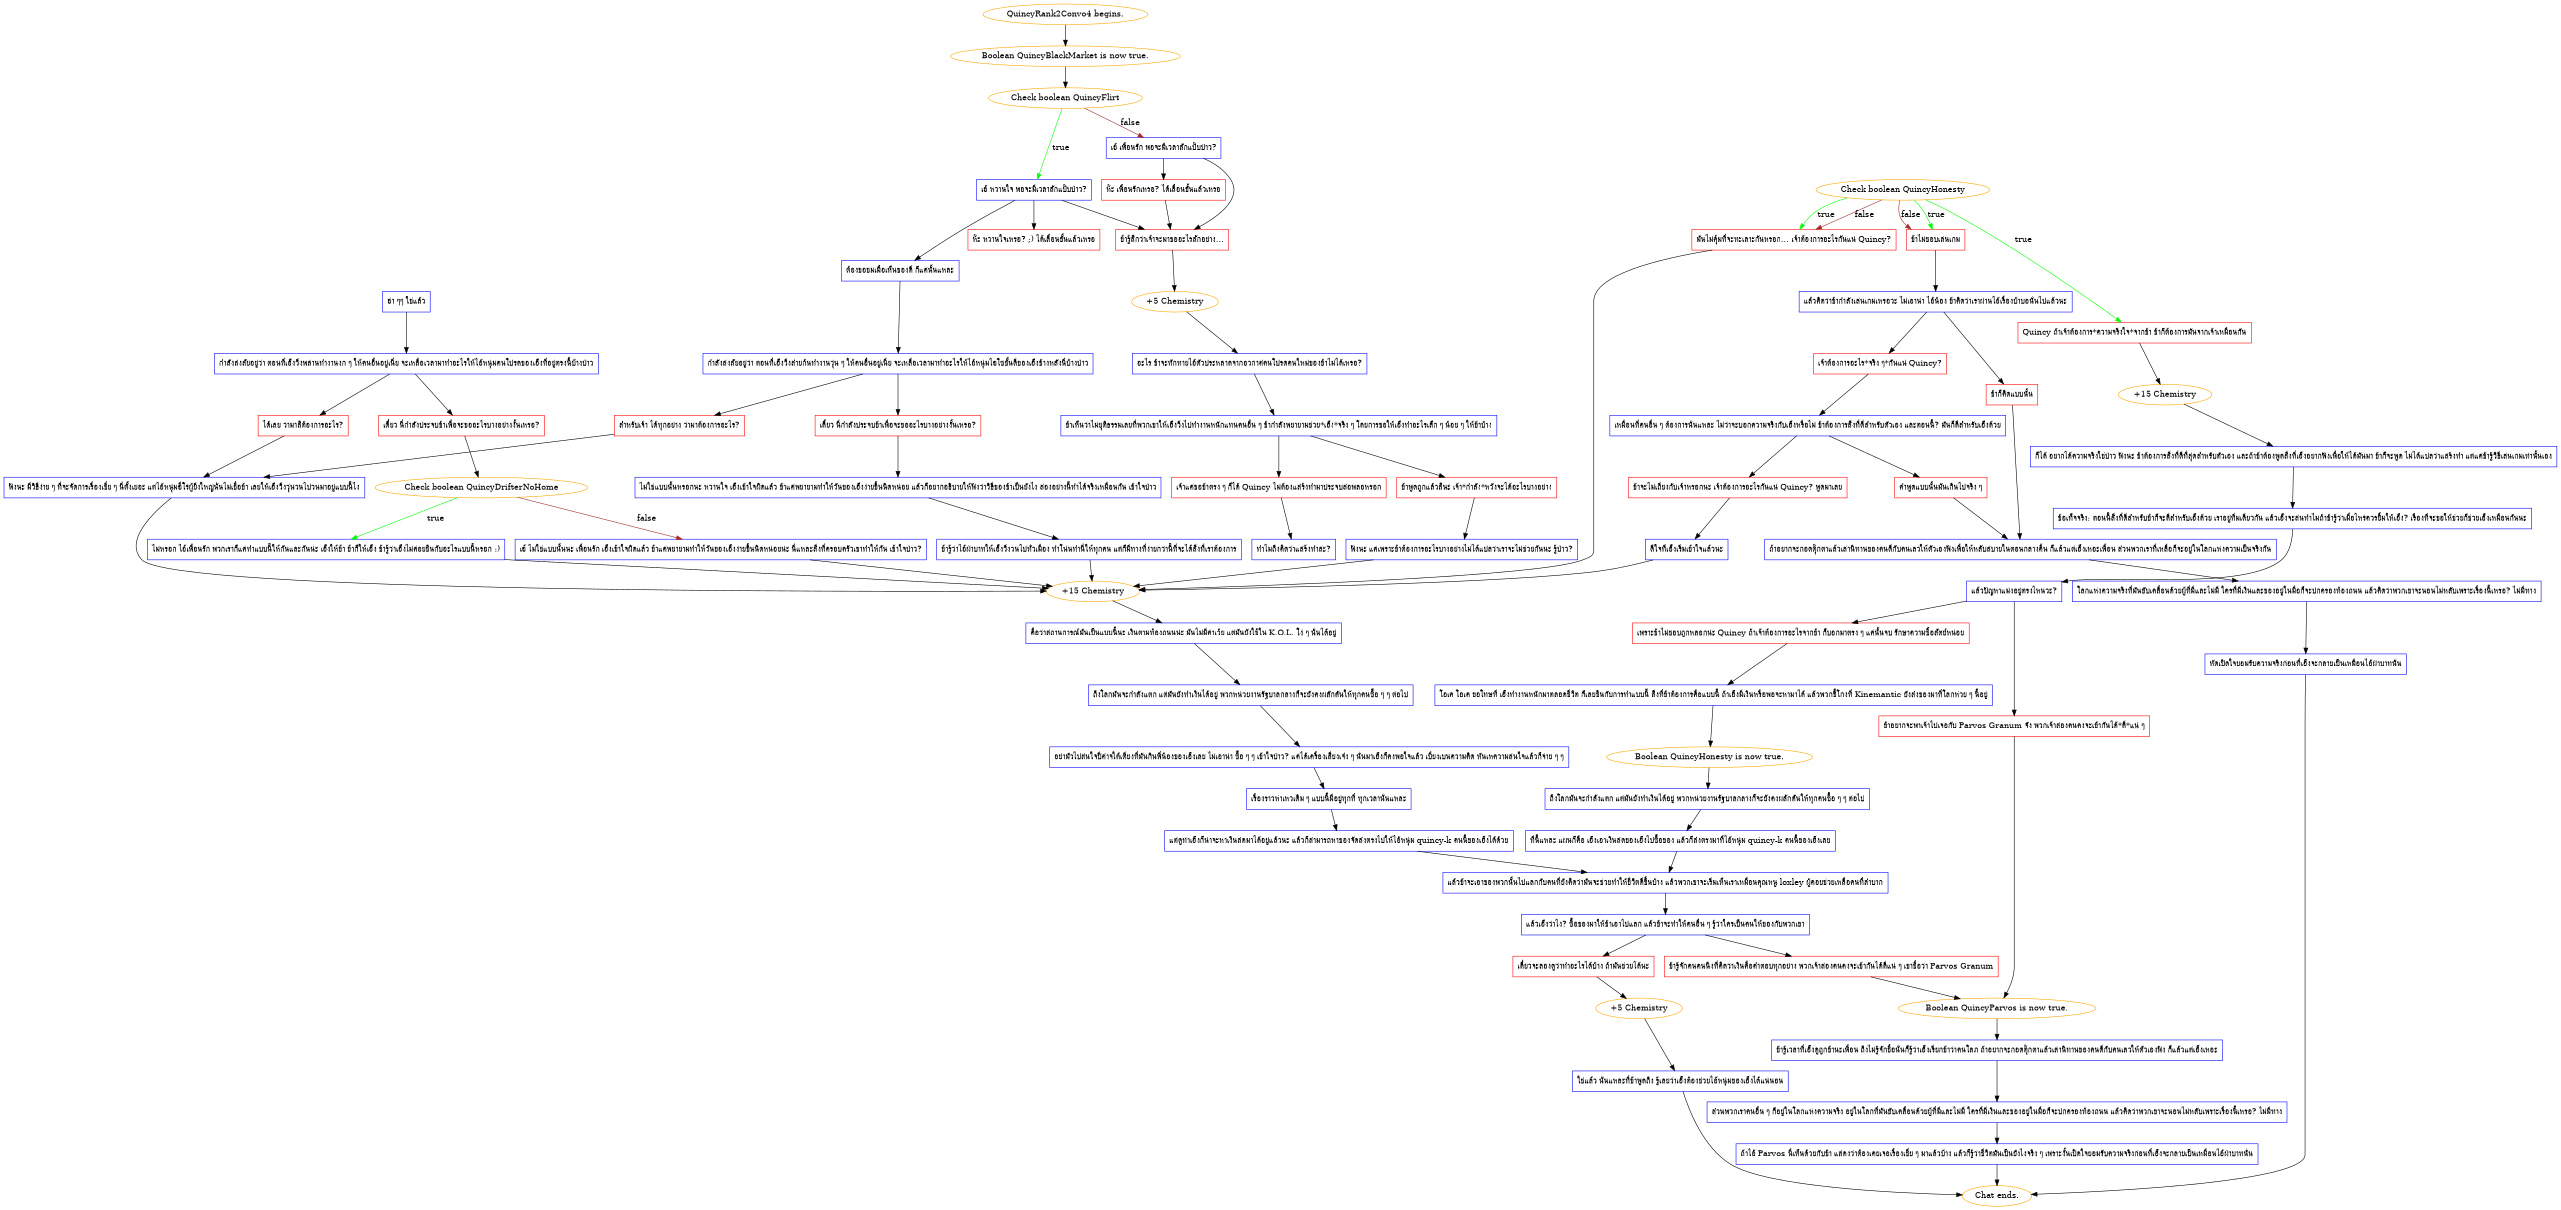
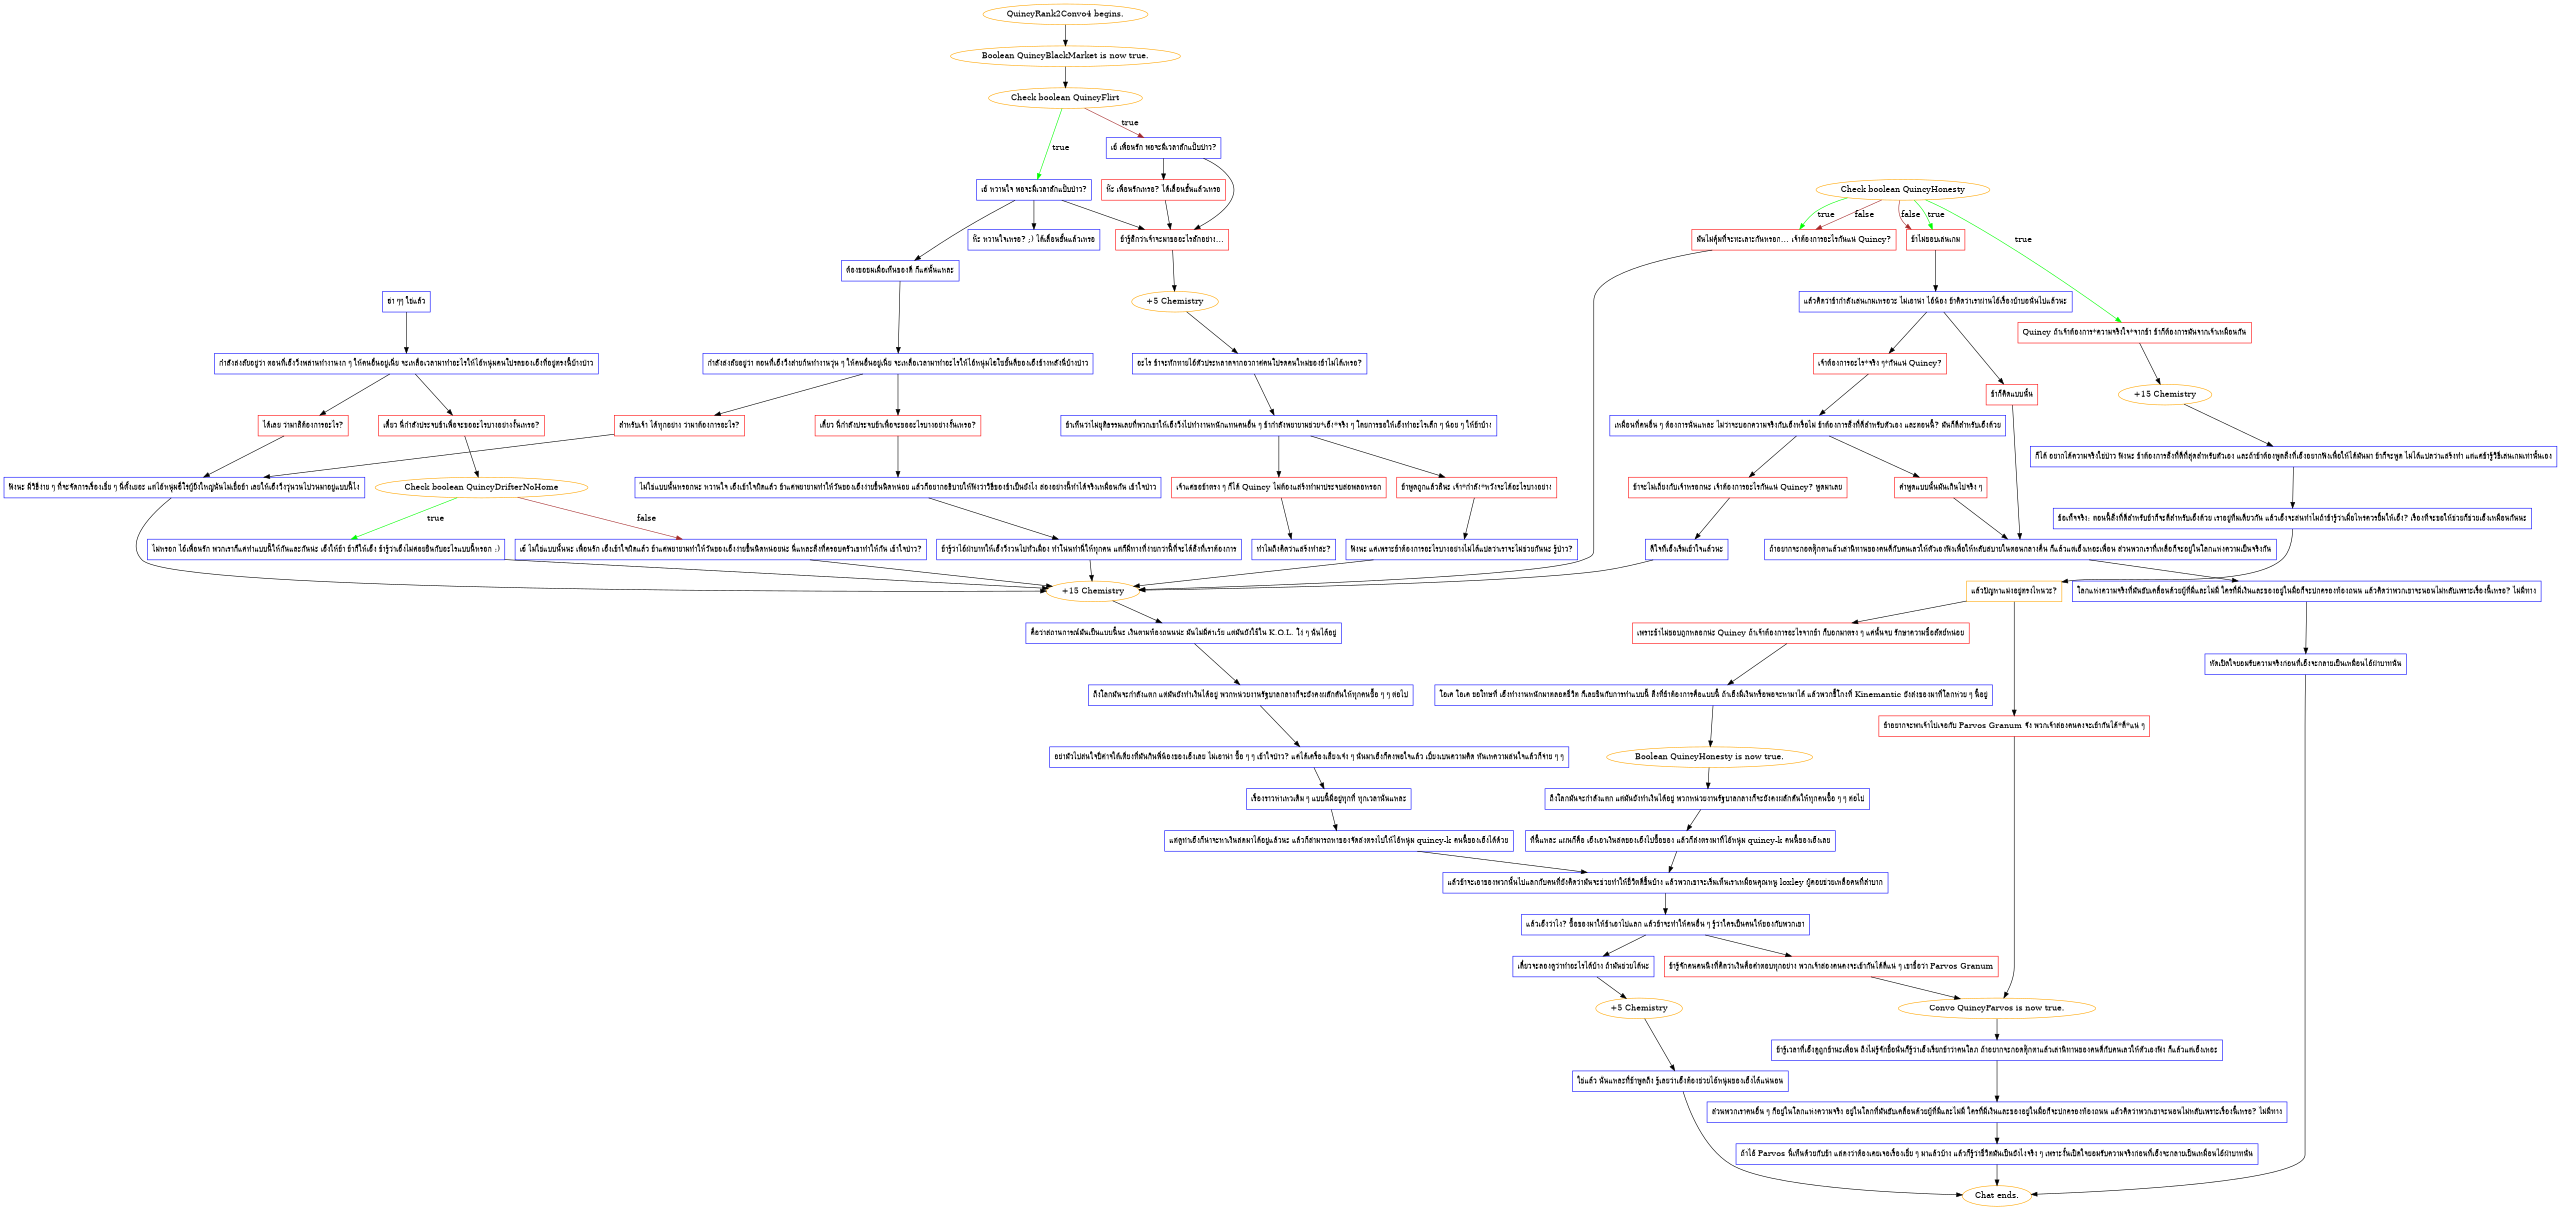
  digraph {
    fontname="DejaVu Serif"
    node [color=blue fontname="DejaVu Serif" shape=box]
    edge [fontname="DejaVu Serif"]
    "QuincyRank2Convo4 begins." [color=orange shape=""]
    n2 [color=orange label="Boolean QuincyBlackMarket is now true." shape=""]
    n3 [color=orange label="Check boolean QuincyFlirt" shape=""]
    n4 [label="เฮ้ หวานใจ พอจะมีเวลาสักแป๊บป่าว?"]
    n5 [label="เฮ้ เพื่อนรัก พอจะมีเวลาสักแป๊บป่าว?"]
-   n6 [color=red label="ห๊ะ หวานใจเหรอ? ;) ได้เลื่อนขั้นแล้วเหรอ"]
+   n6 [label="ห๊ะ หวานใจเหรอ? ;) ได้เลื่อนขั้นแล้วเหรอ"]
    n7 [color=red label="ข้ารู้สึกว่าเจ้าจะมาขออะไรสักอย่าง…"]
    n8 [label="ต้องขอชมเมื่อเห็นของดี ก็แค่นั้นแหละ"]
    n9 [color=red label="ห๊ะ เพื่อนรักเหรอ? ได้เลื่อนขั้นแล้วเหรอ"]
    n10 [color=orange label="+5 Chemistry" shape=""]
    n11 [label="กำลังสงสัยอยู่ว่า ตอนที่เอ็งวิ่งส่ายก้นทำงานวุ่น ๆ ให้คนอื่นอยู่เนี่ย จะเหลือเวลามาทำอะไรให้ไอ้หนุ่มไฮโซชั้นดีของเอ็งข้างหลังนี่บ้างป่าว"]
    n12 [label="อะไร ข้าจะทักทายไอ้ตัวประหลาดจากอวกาศคนโปรดคนใหม่ของข้าไม่ได้เหรอ?"]
    n13 [label="ฮ่า ๆๆ ใช่แล้ว"]
    n14 [label="กำลังสงสัยอยู่ว่า ตอนที่เอ็งวิ่งพล่านทำงานงก ๆ ให้คนอื่นอยู่เนี่ย จะเหลือเวลามาทำอะไรให้ไอ้หนุ่มคนโปรดของเอ็งที่อยู่ตรงนี้บ้างป่าว"]
    n15 [color=red label="สำหรับเจ้า ได้ทุกอย่าง ว่ามาต้องการอะไร?"]
    n16 [color=red label="เดี๋ยว นี่กำลังประจบข้าเพื่อจะขออะไรบางอย่างงั้นเหรอ?"]
    n17 [label="ข้าเห็นว่าไม่ยุติธรรมเลยที่พวกเขาให้เอ็งวิ่งไปทำงานหนักแทนคนอื่น ๆ ข้ากำลังพยายามช่วย*เอ็ง*จริง ๆ โดยการขอให้เอ็งทำอะไรเล็ก ๆ น้อย ๆ ให้ข้าบ้าง"]
    n18 [color=red label="ได้เลย ว่ามาสิต้องการอะไร?"]
    n19 [color=red label="เดี๋ยว นี่กำลังประจบข้าเพื่อจะขออะไรบางอย่างงั้นเหรอ?"]
    n20 [label="ฟังนะ มีวิธีง่าย ๆ ที่จะจัดการเรื่องเชี่ย ๆ นี่ตั้งเยอะ แต่ไอ้หนุ่มฮีโร่ผู้ยิ่งใหญ่นั่นไม่เชื่อข้า เลยให้เอ็งวิ่งวุ่นวนไปวนมาอยู่แบบนี้ไง"]
    n21 [label="ไม่ใช่แบบนั้นหรอกนะ หวานใจ เอ็งเข้าใจผิดแล้ว ข้าแค่พยายามทำให้วันของเอ็งง่ายขึ้นนิดหน่อย แล้วก็อยากอธิบายให้ฟังว่าวิธีของข้าเป็นยังไง สองอย่างนี้ทำได้จริงเหมือนกัน เข้าใจป่าว"]
    n22 [color=red label="ข้าพูดถูกแล้วสินะ เจ้า*กำลัง*หวังจะได้อะไรบางอย่าง"]
    n23 [color=red label="เจ้าแค่ขอข้าตรง ๆ ก็ได้ Quincy ไม่ต้องแสร้งทำมาประจบสอพลอหรอก"]
    n24 [color=orange label="Check boolean QuincyDrifterNoHome" shape=""]
    n25 [color=orange label="+15 Chemistry" shape=""]
    n26 [label="ข้ารู้ว่าไอ้ฝ่าบาทให้เอ็งวิ่งวนไปทั่วเมือง ทำโน่นทำนี่ให้ทุกคน แต่ก็มีทางที่ง่ายกว่านี้ที่จะได้สิ่งที่เราต้องการ"]
    n27 [label="ฟังนะ แค่เพราะข้าต้องการอะไรบางอย่างไม่ได้แปลว่าเราจะไม่ช่วยกันนะ รู้ป่าว?"]
    n28 [label="ทำไมถึงคิดว่าแสร้งทำล่ะ?"]
    n29 [label="ไม่หรอก ไอ้เพื่อนรัก พวกเราก็แค่ทำแบบนี้ให้กันและกันน่ะ เอ็งให้ข้า ข้าก็ให้เอ็ง ข้ารู้ว่าเอ็งไม่ค่อยชินกับอะไรแบบนี้หรอก :)"]
    n30 [label="เฮ้ ไม่ใช่แบบนั้นนะ เพื่อนรัก เอ็งเข้าใจผิดแล้ว ข้าแค่พยายามทำให้วันของเอ็งง่ายขึ้นนิดหน่อยน่ะ นี่แหละสิ่งที่ครอบครัวเขาทำให้กัน เข้าใจป่าว?"]
    n31 [label="คือว่าสถานการณ์มันเป็นแบบนี้นะ เงินตามท้องถนนน่ะ มันไม่มีค่าเว้ย แต่มันยังใช้ใน K.O.L. โง่ ๆ นั่นได้อยู่"]
    n32 [label="ถึงโลกมันจะกำลังแตก แต่มันยังทำเงินได้อยู่ พวกหน่วยงานรัฐบาลกลางก็จะยังคงผลักดันให้ทุกคนซื้อ ๆ ๆ ต่อไป"]
    n33 [color=orange label="Check boolean QuincyHonesty" shape=""]
    n34 [color=red label="Quincy ถ้าเจ้าต้องการ*ความจริงใจ*จากข้า ข้าก็ต้องการมันจากเจ้าเหมือนกัน"]
    n35 [color=red label="ข้าไม่ชอบเล่นเกม"]
    n36 [color=red label="มันไม่คุ้มที่จะทะเลาะกันหรอก… เจ้าต้องการอะไรกันแน่ Quincy?"]
    n37 [label="อย่ามัวไปสนใจปีศาจใต้เตียงที่มันกินพี่น้องของเอ็งเลย ไม่เอาน่า ซื้อ ๆ ๆ เข้าใจป่าว? แค่ได้เครื่องเสียงเจ๋ง ๆ นั่นมาเอ็งก็คงพอใจแล้ว เบี่ยงเบนความคิด หันเหความสนใจแล้วก็จ่าย ๆ ๆ"]
    n38 [color=orange label="+15 Chemistry" shape=""]
    n39 [label="แล้วคิดว่าข้ากำลังเล่นเกมเหรอวะ ไม่เอาน่า ไอ้น้อง ข้าคิดว่าเราผ่านไอ้เรื่องบ้าบอนั่นไปแล้วนะ"]
    n40 [label="เรื่องราวห่าเหวเดิม ๆ แบบนี้มีอยู่ทุกที่ ทุกเวลานั่นแหละ"]
    n41 [label="ก็ได้ อยากได้ความจริงใช่ป่าว ฟังนะ ข้าต้องการสิ่งที่ดีที่สุดสำหรับตัวเอง และถ้าข้าต้องพูดสิ่งที่เอ็งอยากฟังเพื่อให้ได้มันมา ข้าก็จะพูด ไม่ได้แปลว่าแสร้งทำ แต่แค่ข้ารู้วิธีเล่นเกมเท่านั้นเอง"]
    n42 [color=red label="ข้าก็คิดแบบนั้น"]
    n43 [color=red label="เจ้าต้องการอะไร*จริง ๆ*กันแน่ Quincy?"]
    n44 [label="แต่ดูท่าเอ็งก็น่าจะหาเงินสดมาได้อยู่แล้วนะ แล้วก็สามารถหาของจัดส่งตรงไปให้ไอ้หนุ่ม quincy-k คนนี้ของเอ็งได้ด้วย"]
    n45 [label="ข้อเท็จจริง: ตอนนี้สิ่งที่ดีสำหรับข้าก็จะดีสำหรับเอ็งด้วย เราอยู่ทีมเดียวกัน แล้วเอ็งจะสนทำไมถ้าข้ารู้ว่าเมื่อไหร่ควรยิ้มให้เอ็ง? เรื่องที่จะขอให้ช่วยก็ช่วยเอ็งเหมือนกันนะ"]
    n46 [label="ถ้าอยากจะกอดตุ๊กตาแล้วเล่านิทานของคนดีกับคนเลวให้ตัวเองฟังเพื่อให้หลับสบายในตอนกลางคืน ก็แล้วแต่เอ็งเหอะเพื่อน ส่วนพวกเราที่เหลือก็จะอยู่ในโลกแห่งความเป็นจริงกัน"]
    n47 [label="เหมือนที่คนอื่น ๆ ต้องการนั่นแหละ ไม่ว่าจะบอกความจริงกับเอ็งหรือไม่ ข้าต้องการสิ่งที่ดีสำหรับตัวเอง และตอนนี้? มันก็ดีสำหรับเอ็งด้วย"]
    n48 [label="แล้วข้าจะเอาของพวกนั้นไปแลกกับคนที่ยังคิดว่ามันจะช่วยทำให้ชีวิตดีขึ้นบ้าง แล้วพวกเขาจะเริ่มเห็นเราเหมือนคุณหนู loxley ผู้คอยช่วยเหลือคนที่ลำบาก"]
-   n49 [label="แล้วปัญหาแม่งอยู่ตรงไหนวะ?"]
+   n49 [color=orange label="แล้วปัญหาแม่งอยู่ตรงไหนวะ?"]
    n50 [label="โลกแห่งความจริงที่มันขับเคลื่อนด้วยผู้ที่มีและไม่มี ใครที่มีเงินและของอยู่ในมือก็จะปกครองท้องถนน แล้วคิดว่าพวกเขาจะนอนไม่หลับเพราะเรื่องนี้เหรอ? ไม่มีทาง"]
    n51 [color=red label="คำพูดแบบนั้นมันเกินไปจริง ๆ"]
    n52 [color=red label="ข้าจะไม่เถียงกับเจ้าหรอกนะ เจ้าต้องการอะไรกันแน่ Quincy? พูดมาเลย"]
    n53 [label="แล้วเอ็งว่าไง? ซื้อของมาให้ข้าเอาไปแลก แล้วข้าจะทำให้คนอื่น ๆ รู้ว่าใครเป็นคนให้ของกับพวกเขา"]
    n54 [color=red label="ข้าอยากจะพาเจ้าไปเจอกับ Parvos Granum จัง พวกเจ้าสองคนคงจะเข้ากันได้*ดี*แน่ ๆ"]
    n55 [color=red label="เพราะข้าไม่ชอบถูกหลอกน่ะ Quincy ถ้าเจ้าต้องการอะไรจากข้า ก็บอกมาตรง ๆ แค่นั้นจบ รักษาความซื่อสัตย์หน่อย"]
    n56 [label="หัดเปิดใจยอมรับความจริงก่อนที่เอ็งจะกลายเป็นเหมือนไอ้ฝ่าบาทนั่น"]
    n57 [label="ดีใจที่เอ็งเริ่มเข้าใจแล้วนะ"]
-   n58 [color=red label="เดี๋ยวจะลองดูว่าทำอะไรได้บ้าง ถ้ามันช่วยได้นะ"]
+   n58 [label="เดี๋ยวจะลองดูว่าทำอะไรได้บ้าง ถ้ามันช่วยได้นะ"]
    n59 [color=red label="ข้ารู้จักคนคนนึงที่คิดว่าเงินคือคำตอบทุกอย่าง พวกเจ้าสองคนคงจะเข้ากันได้ดีแน่ ๆ เขาชื่อว่า Parvos Granum"]
-   n60 [color=orange label="Boolean QuincyParvos is now true." shape=""]
+   n60 [color=orange label="Convo QuincyParvos is now true." shape=""]
    n61 [label="โอเค โอเค ขอโทษที เอ็งทำงานหนักมาตลอดชีวิต ก็เลยชินกับการทำแบบนี้ สิ่งที่ข้าต้องการคือแบบนี้ ถ้าเอ็งมีเงินหรือพอจะหามาได้ แล้วพวกขี้โกงที่ Kinemantic ยังส่งของมาที่โลกห่วย ๆ นี้อยู่"]
    "Chat ends." [color=orange shape=""]
    n63 [color=orange label="+5 Chemistry" shape=""]
    n64 [label="ข้ารู้เวลาที่เอ็งดูถูกข้านะเพื่อน ถึงไม่รู้จักชื่อนั่นก็รู้ว่าเอ็งเรียกข้าว่าคนโลภ ถ้าอยากจะกอดตุ๊กตาแล้วเล่านิทานของคนดีกับคนเลวให้ตัวเองฟัง ก็แล้วแต่เอ็งเหอะ"]
    n65 [color=orange label="Boolean QuincyHonesty is now true." shape=""]
    n66 [label="ใช่แล้ว นั่นแหละที่ข้าพูดถึง รู้เลยว่าเอ็งต้องช่วยไอ้หนุ่มของเอ็งได้แน่นอน"]
    n67 [label="ส่วนพวกเราคนอื่น ๆ ก็อยู่ในโลกแห่งความจริง อยู่ในโลกที่มันขับเคลื่อนด้วยผู้ที่มีและไม่มี ใครที่มีเงินและของอยู่ในมือก็จะปกครองท้องถนน แล้วคิดว่าพวกเขาจะนอนไม่หลับเพราะเรื่องนี้เหรอ? ไม่มีทาง"]
    n68 [label="ถึงโลกมันจะกำลังแตก แต่มันยังทำเงินได้อยู่ พวกหน่วยงานรัฐบาลกลางก็จะยังคงผลักดันให้ทุกคนซื้อ ๆ ๆ ต่อไป"]
    n69 [label="ถ้าไอ้ Parvos นี่เห็นด้วยกับข้า แสดงว่าต้องเคยเจอเรื่องเชี่ย ๆ มาแล้วบ้าง แล้วก็รู้ว่าชีวิตมันเป็นยังไงจริง ๆ เพราะงั้นเปิดใจยอมรับความจริงก่อนที่เอ็งจะกลายเป็นเหมือนไอ้ฝ่าบาทนั่น"]
    n70 [label="ทีนี้แหละ แผนก็คือ เอ็งเอาเงินสดของเอ็งไปซื้อของ แล้วก็ส่งตรงมาที่ไอ้หนุ่ม quincy-k คนนี้ของเอ็งเลย"]
    "QuincyRank2Convo4 begins." -> n2
    n2 -> n3
    n3 -> n4 [color=green label=true]
-   n3 -> n5 [color=brown label=false]
+   n3 -> n5 [color=brown label=true]
    n4 -> n6
    n4 -> n7
    n4 -> n8
    n5 -> n7
    n5 -> n9
    n7 -> n10
    n8 -> n11
    n9 -> n7
    n10 -> n12
    n11 -> n15
    n11 -> n16
    n12 -> n17
    n13 -> n14
    n14 -> n18
    n14 -> n19
    n15 -> n20
    n16 -> n21
    n17 -> n22
    n17 -> n23
    n18 -> n20
    n19 -> n24
    n20 -> n25
    n21 -> n26
    n22 -> n27
    n23 -> n28
    n24 -> n29 [color=green label=true]
    n24 -> n30 [color=brown label=false]
    n25 -> n31
    n26 -> n25
    n27 -> n25
    n29 -> n25
    n30 -> n25
    n31 -> n32
    n32 -> n37
    n33 -> n34 [color=green label=true]
    n33 -> n35 [color=green label=true]
    n33 -> n35 [color=brown label=false]
    n33 -> n36 [color=green label=true]
    n33 -> n36 [color=brown label=false]
    n34 -> n38
    n35 -> n39
    n36 -> n25
    n37 -> n40
    n38 -> n41
    n39 -> n42
    n39 -> n43
    n40 -> n44
    n41 -> n45
    n42 -> n46
    n43 -> n47
    n44 -> n48
    n45 -> n49
    n46 -> n50
    n47 -> n51
    n47 -> n52
    n48 -> n53
    n49 -> n54
    n49 -> n55
    n50 -> n56
    n51 -> n46
    n52 -> n57
    n53 -> n58
    n53 -> n59
    n54 -> n60
    n55 -> n61
    n56 -> "Chat ends."
    n57 -> n25
    n58 -> n63
    n59 -> n60
    n60 -> n64
    n61 -> n65
    n63 -> n66
    n64 -> n67
    n65 -> n68
    n66 -> "Chat ends."
    n67 -> n69
    n68 -> n70
    n69 -> "Chat ends."
    n70 -> n48
  }
